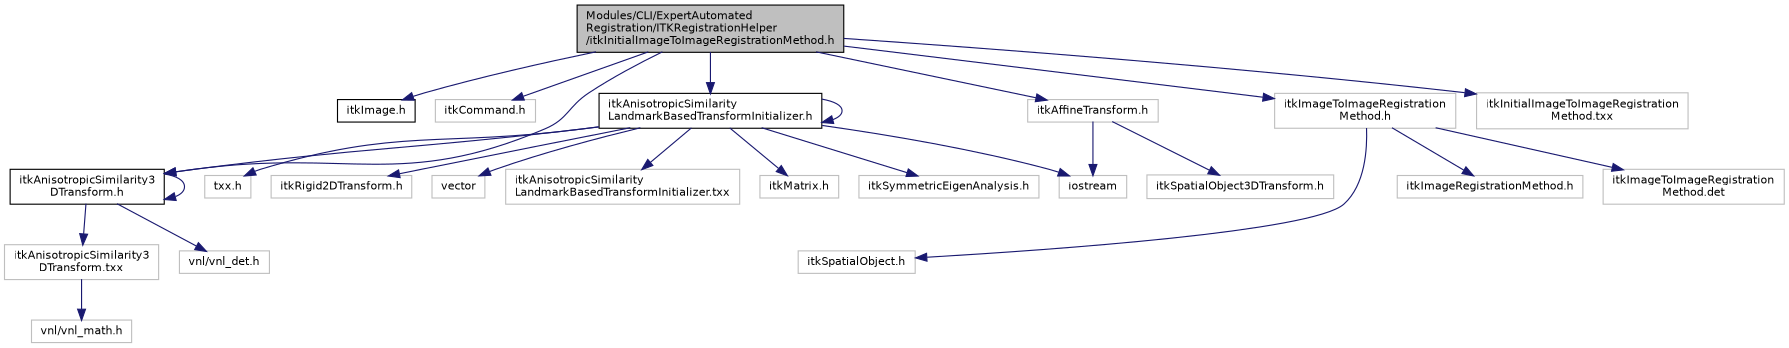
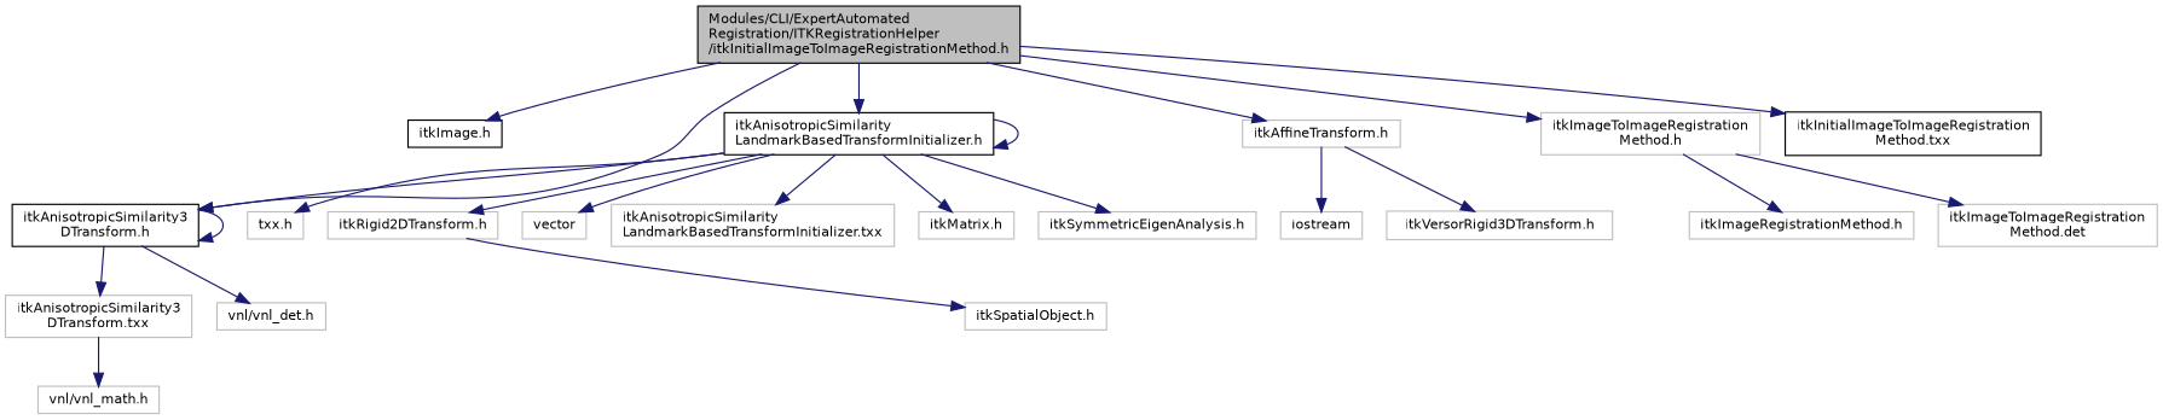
  digraph {
    node [color=grey75 fontname=Helvetica fontsize=10 shape=record]
    edge [color=midnightblue fontname=Helvetica fontsize=10 labelfontname=Helvetica labelfontsize=10 style=solid]
    n1 [color=black fillcolor=grey75 fontcolor=black height=0.2 label="Modules/CLI/ExpertAutomated\lRegistration/ITKRegistrationHelper\l/itkInitialImageToImageRegistrationMethod.h" style=filled width=0.4]
    n2 [color=black height=0.2 label="itkImage.h" width=0.4]
-   n3 [height=0.2 label="itkCommand.h" width=0.4]
    n4 [height=0.2 label="itkImageToImageRegistration\lMethod.h" width=0.4]
    n5 [height=0.2 label="itkAffineTransform.h" width=0.4]
    n6 [color=black height=0.2 label="itkAnisotropicSimilarity3\lDTransform.h" width=0.4]
    n7 [color=black height=0.2 label="itkAnisotropicSimilarity\lLandmarkBasedTransformInitializer.h" width=0.4]
-   n8 [height=0.2 label="itkInitialImageToImageRegistration\lMethod.txx" width=0.4]
+   n8 [color=black height=0.2 label="itkInitialImageToImageRegistration\lMethod.txx" width=0.4]
    n9 [height=0.2 label="itkSpatialObject.h" width=0.4]
    n10 [height=0.2 label="itkImageRegistrationMethod.h" width=0.4]
    n11 [height=0.2 label="itkImageToImageRegistration\lMethod.det" width=0.4]
    n12 [height=0.2 label=iostream width=0.4]
-   n13 [height=0.2 label="itkSpatialObject3DTransform.h" width=0.4]
+   n13 [height=0.2 label="itkVersorRigid3DTransform.h" width=0.4]
    n14 [height=0.2 label="itkAnisotropicSimilarity3\lDTransform.txx" width=0.4]
    n15 [height=0.2 label="vnl/vnl_det.h" width=0.4]
    n16 [height=0.2 label="itkRigid2DTransform.h" width=0.4]
    n17 [height=0.2 label=vector width=0.4]
    n18 [height=0.2 label="itkAnisotropicSimilarity\lLandmarkBasedTransformInitializer.txx" width=0.4]
    n19 [height=0.2 label="itkMatrix.h" width=0.4]
    n20 [height=0.2 label="itkSymmetricEigenAnalysis.h" width=0.4]
    n21 [height=0.2 label="txx.h" width=0.4]
    n22 [height=0.2 label="vnl/vnl_math.h" width=0.4]
    n1 -> n2
-   n1 -> n3
    n1 -> n4
    n1 -> n5
    n1 -> n6
    n1 -> n7
    n1 -> n8
-   n4 -> n9
+   n16 -> n9
    n4 -> n10
    n4 -> n11
    n5 -> n12
    n5 -> n13
    n6 -> n6
    n6 -> n14
    n6 -> n15
    n7 -> n6
    n7 -> n7
-   n7 -> n12
    n7 -> n16
    n7 -> n17
    n7 -> n18
    n7 -> n19
    n7 -> n20
    n7 -> n21
    n14 -> n22
  }
